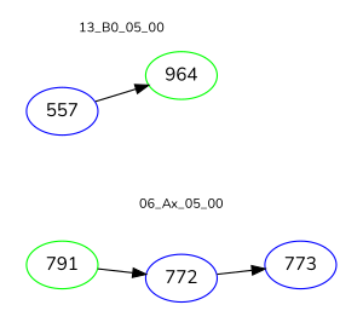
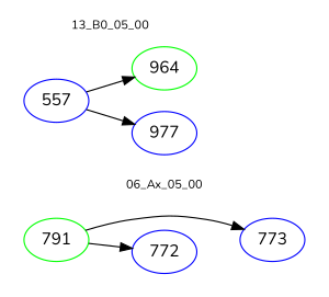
  digraph {
    fontname=Nunito
    rankdir=LR
    node [color=blue fontname=Nunito]
    edge [color=black fontname=Nunito]
    n1 [label=772]
    n2 [label=773]
    n3 [color=green label=791]
    n4 [label=557]
+   n5 [label=977]
    n6 [color=green label=964]
    subgraph cluster_1 {
      color=white
      fontsize=10
      label="06_Ax_05_00"
      n1
      n2
      n3
    }
    subgraph cluster_2 {
      color=white
      fontsize=10
      label="13_B0_05_00"
      n4
+     n5
      n6
    }
-   n1 -> n2
+   n3 -> n2
    n3 -> n1
+   n4 -> n5
    n4 -> n6
  }
